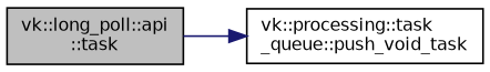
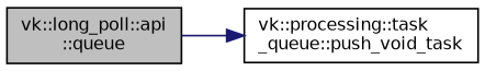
  digraph {
    rankdir=LR
    node [color=black fontname=Helvetica fontsize=10 shape=record style=filled]
-   n1 [fillcolor=grey75 fontcolor=black height=0.2 label="vk::long_poll::api\l::task" width=0.4]
+   n1 [fillcolor=grey75 fontcolor=black height=0.2 label="vk::long_poll::api\l::queue" width=0.4]
    n2 [fillcolor=white height=0.2 label="vk::processing::task\l_queue::push_void_task" width=0.4]
    n1 -> n2 [color=midnightblue fontname=Helvetica fontsize=10 labelfontname=Helvetica labelfontsize=10 style=solid]
  }
